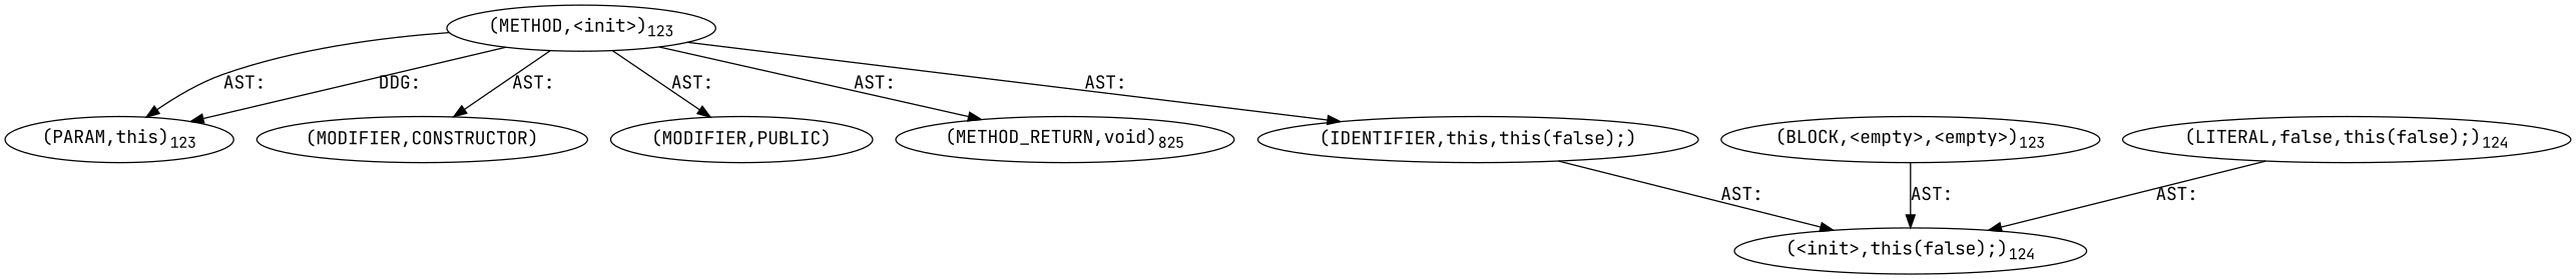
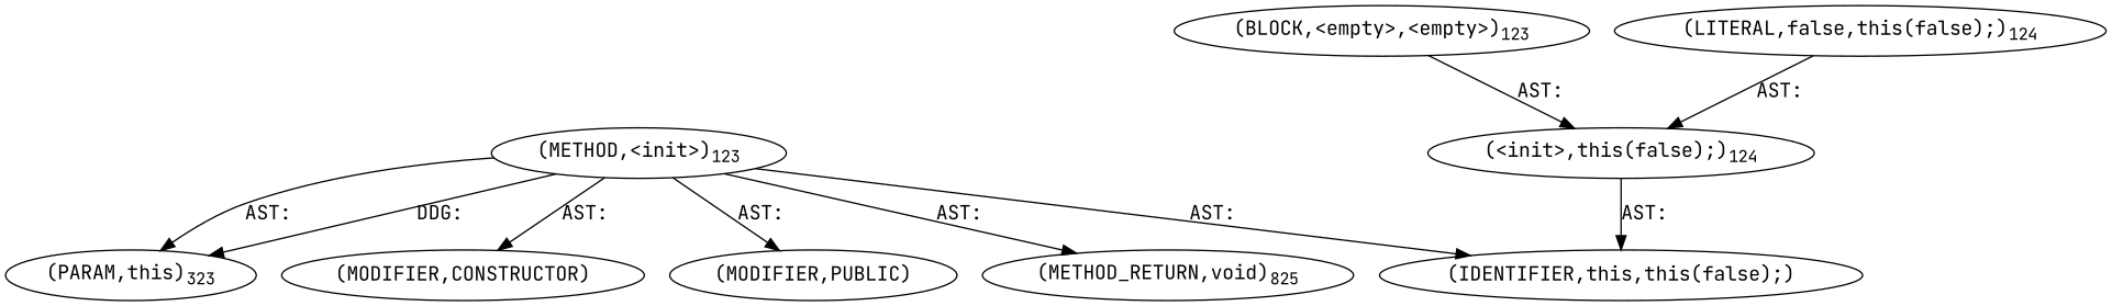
  digraph {
    fontname="JetBrains Mono"
    node [fontname="JetBrains Mono"]
    edge [fontname="JetBrains Mono"]
    n1 [label=<(METHOD,&lt;init&gt;)<SUB>123</SUB>>]
-   n2 [label=<(PARAM,this)<SUB>123</SUB>>]
+   n2 [label=<(PARAM,this)<SUB>323</SUB>>]
    n3 [label=<(MODIFIER,CONSTRUCTOR)>]
    n4 [label=<(MODIFIER,PUBLIC)>]
    n5 [label=<(METHOD_RETURN,void)<SUB>825</SUB>>]
    n6 [label=<(IDENTIFIER,this,this(false);)>]
    n7 [label=<(BLOCK,&lt;empty&gt;,&lt;empty&gt;)<SUB>123</SUB>>]
    n8 [label=<(&lt;init&gt;,this(false);)<SUB>124</SUB>>]
    n9 [label=<(LITERAL,false,this(false);)<SUB>124</SUB>>]
    n1 -> n2 [label="AST: "]
    n1 -> n2 [label="DDG: "]
    n1 -> n3 [label="AST: "]
    n1 -> n4 [label="AST: "]
    n1 -> n5 [label="AST: "]
    n1 -> n6 [label="AST: "]
    n7 -> n8 [label="AST: "]
-   n6 -> n8 [label="AST: "]
+   n8 -> n6 [label="AST: "]
    n9 -> n8 [label="AST: "]
  }
